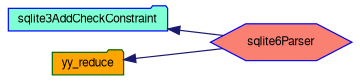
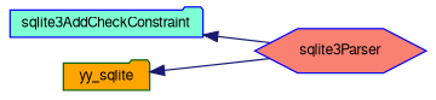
  digraph {
    rankdir=LR
    node [color=blue fontname=FreeSans fontsize=10 shape=folder style=filled]
    edge [color=midnightblue dir=back fontname=FreeSans fontsize=10 labelfontname=FreeSans labelfontsize=10 style=solid]
    n1 [fillcolor=aquamarine fontcolor=black height=0.2 label=sqlite3AddCheckConstraint width=0.4]
-   n2 [fillcolor=salmon height=0.2 label=sqlite6Parser shape=hexagon width=0.4]
-   n3 [color=darkgreen fillcolor=orange height=0.2 label=yy_reduce width=0.4]
+   n2 [fillcolor=salmon height=0.2 label=sqlite3Parser shape=hexagon width=0.4]
+   n3 [color=darkgreen fillcolor=orange height=0.2 label=yy_sqlite width=0.4]
    n1 -> n2
    n3 -> n2
  }
